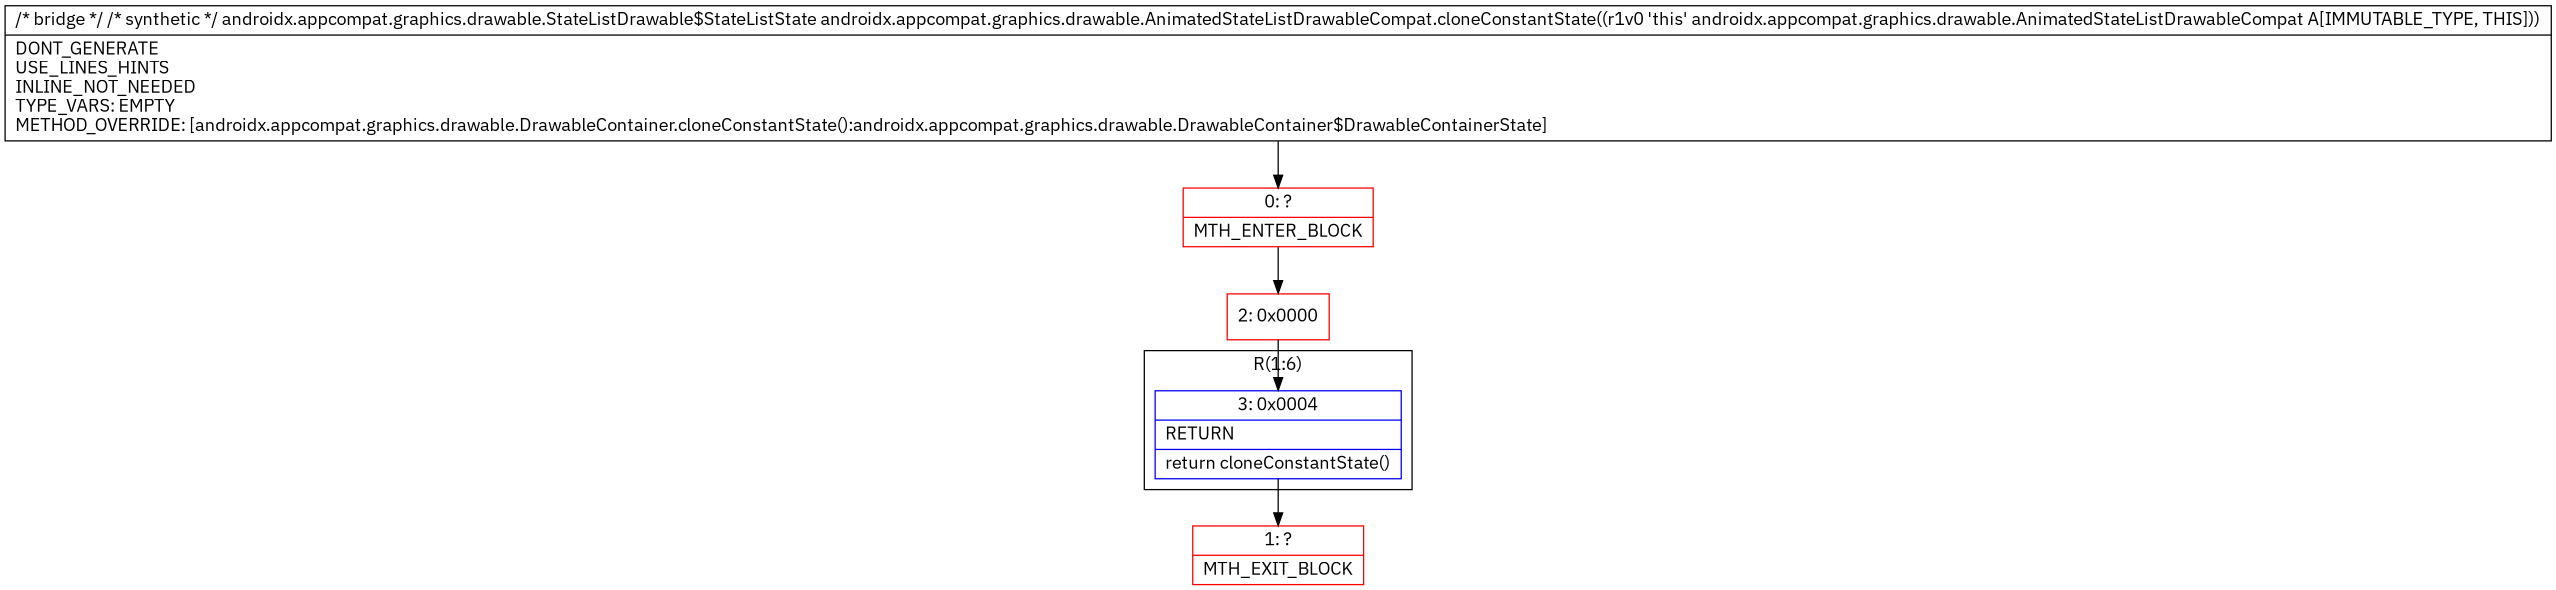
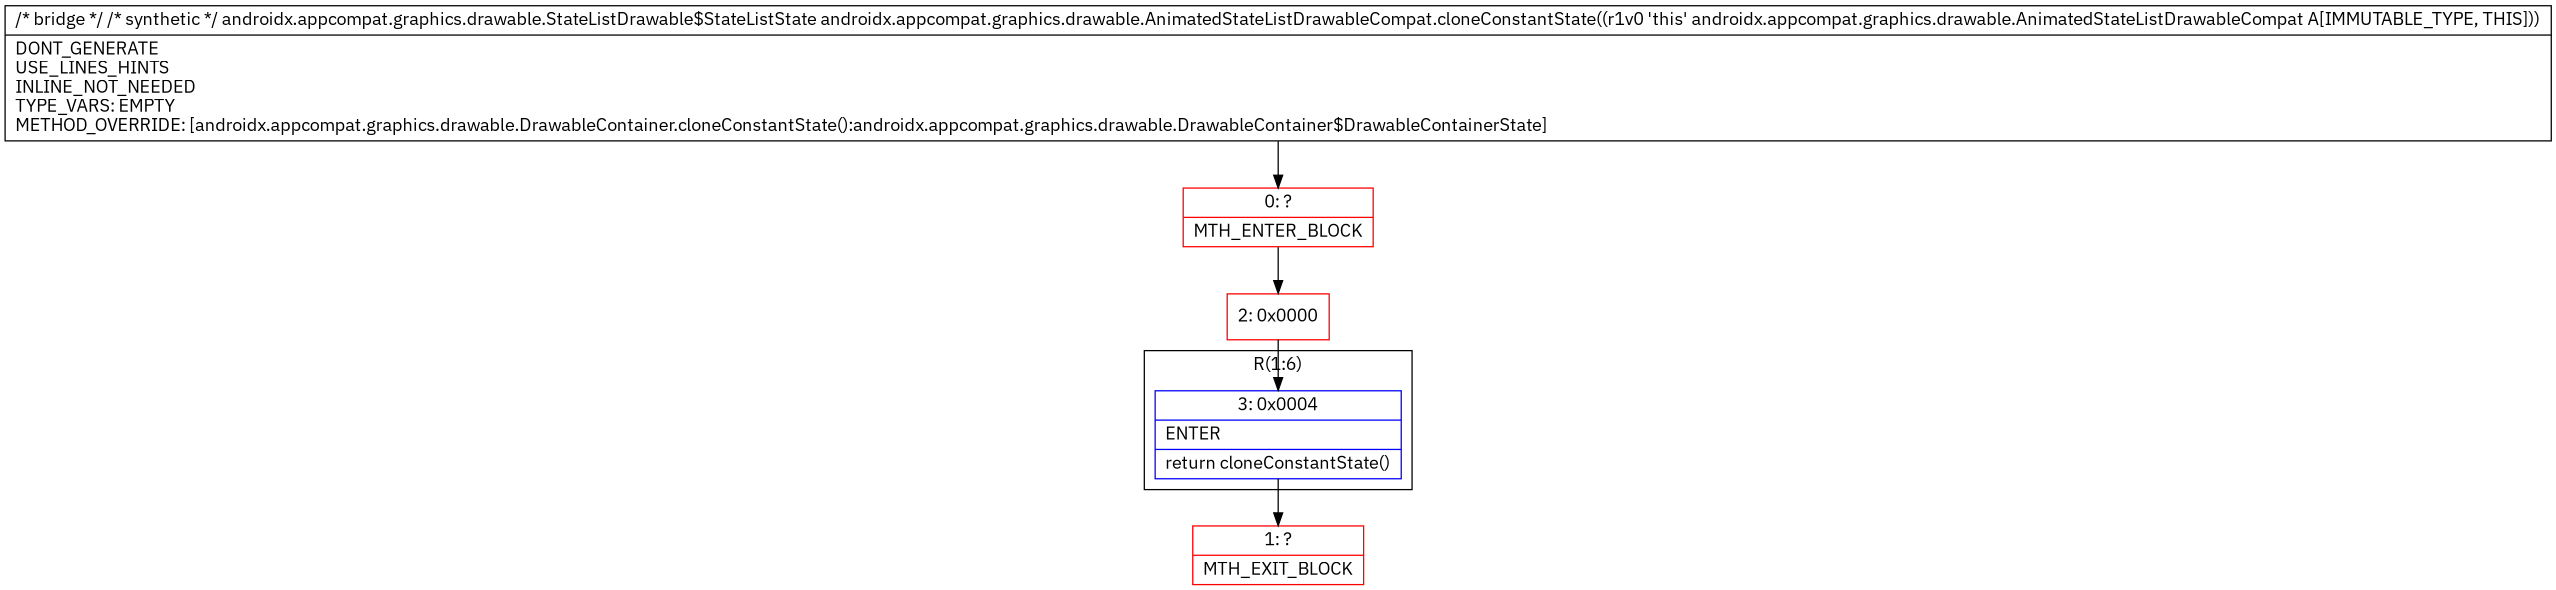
  digraph {
    fontname="IBM Plex Sans"
    node [color=red fontname="IBM Plex Sans" shape=record]
    edge [fontname="IBM Plex Sans"]
-   n1 [color=blue label="{3\:\ 0x0004|RETURN\l|return cloneConstantState()\l}"]
+   n1 [color=blue label="{3\:\ 0x0004|ENTER\l|return cloneConstantState()\l}"]
    n2 [label="{1\:\ ?|MTH_EXIT_BLOCK\l}"]
    n3 [label="{0\:\ ?|MTH_ENTER_BLOCK\l}"]
    n4 [label="{2\:\ 0x0000}"]
    n5 [label="{\/* bridge *\/ \/* synthetic *\/ androidx.appcompat.graphics.drawable.StateListDrawable$StateListState androidx.appcompat.graphics.drawable.AnimatedStateListDrawableCompat.cloneConstantState((r1v0 'this' androidx.appcompat.graphics.drawable.AnimatedStateListDrawableCompat A[IMMUTABLE_TYPE, THIS]))  | DONT_GENERATE\lUSE_LINES_HINTS\lINLINE_NOT_NEEDED\lTYPE_VARS: EMPTY\lMETHOD_OVERRIDE: [androidx.appcompat.graphics.drawable.DrawableContainer.cloneConstantState():androidx.appcompat.graphics.drawable.DrawableContainer$DrawableContainerState]\l}" color=""]
    subgraph cluster_1 {
      label="R(1:6)"
      n1
    }
    n1 -> n2
    n3 -> n4
    n4 -> n1
    n5 -> n3
  }
